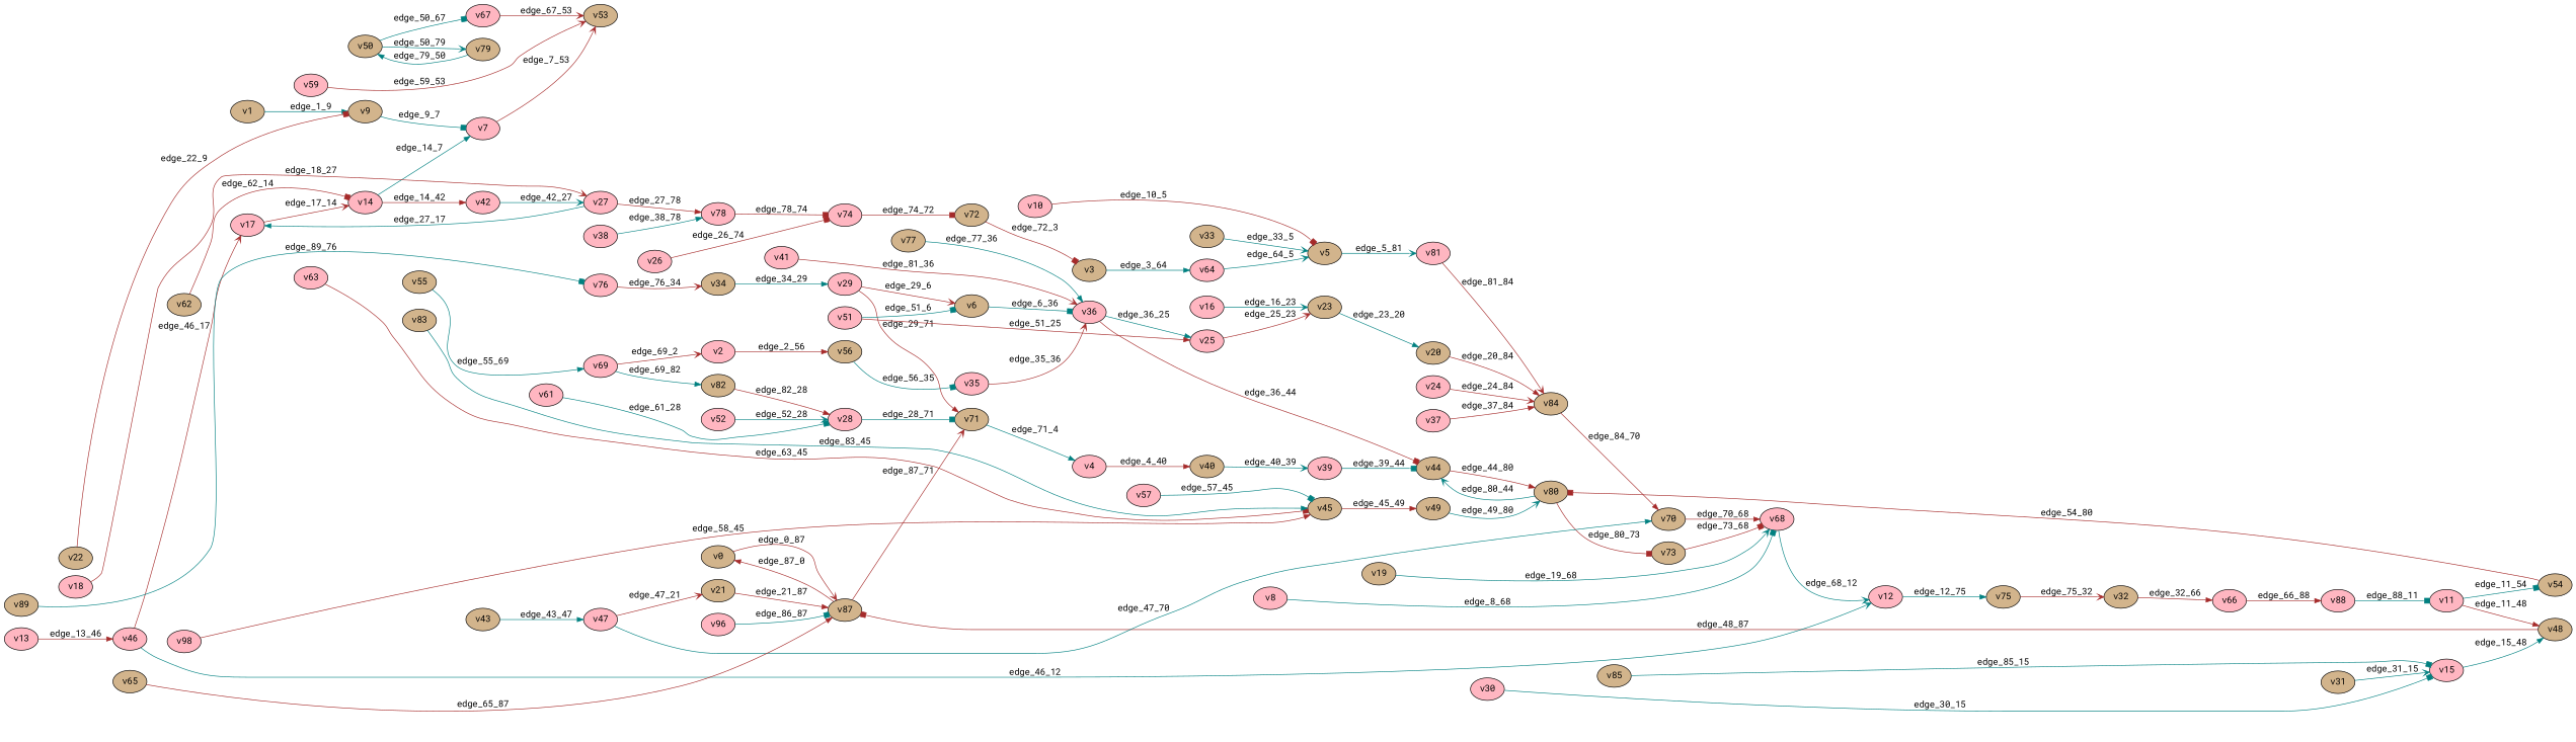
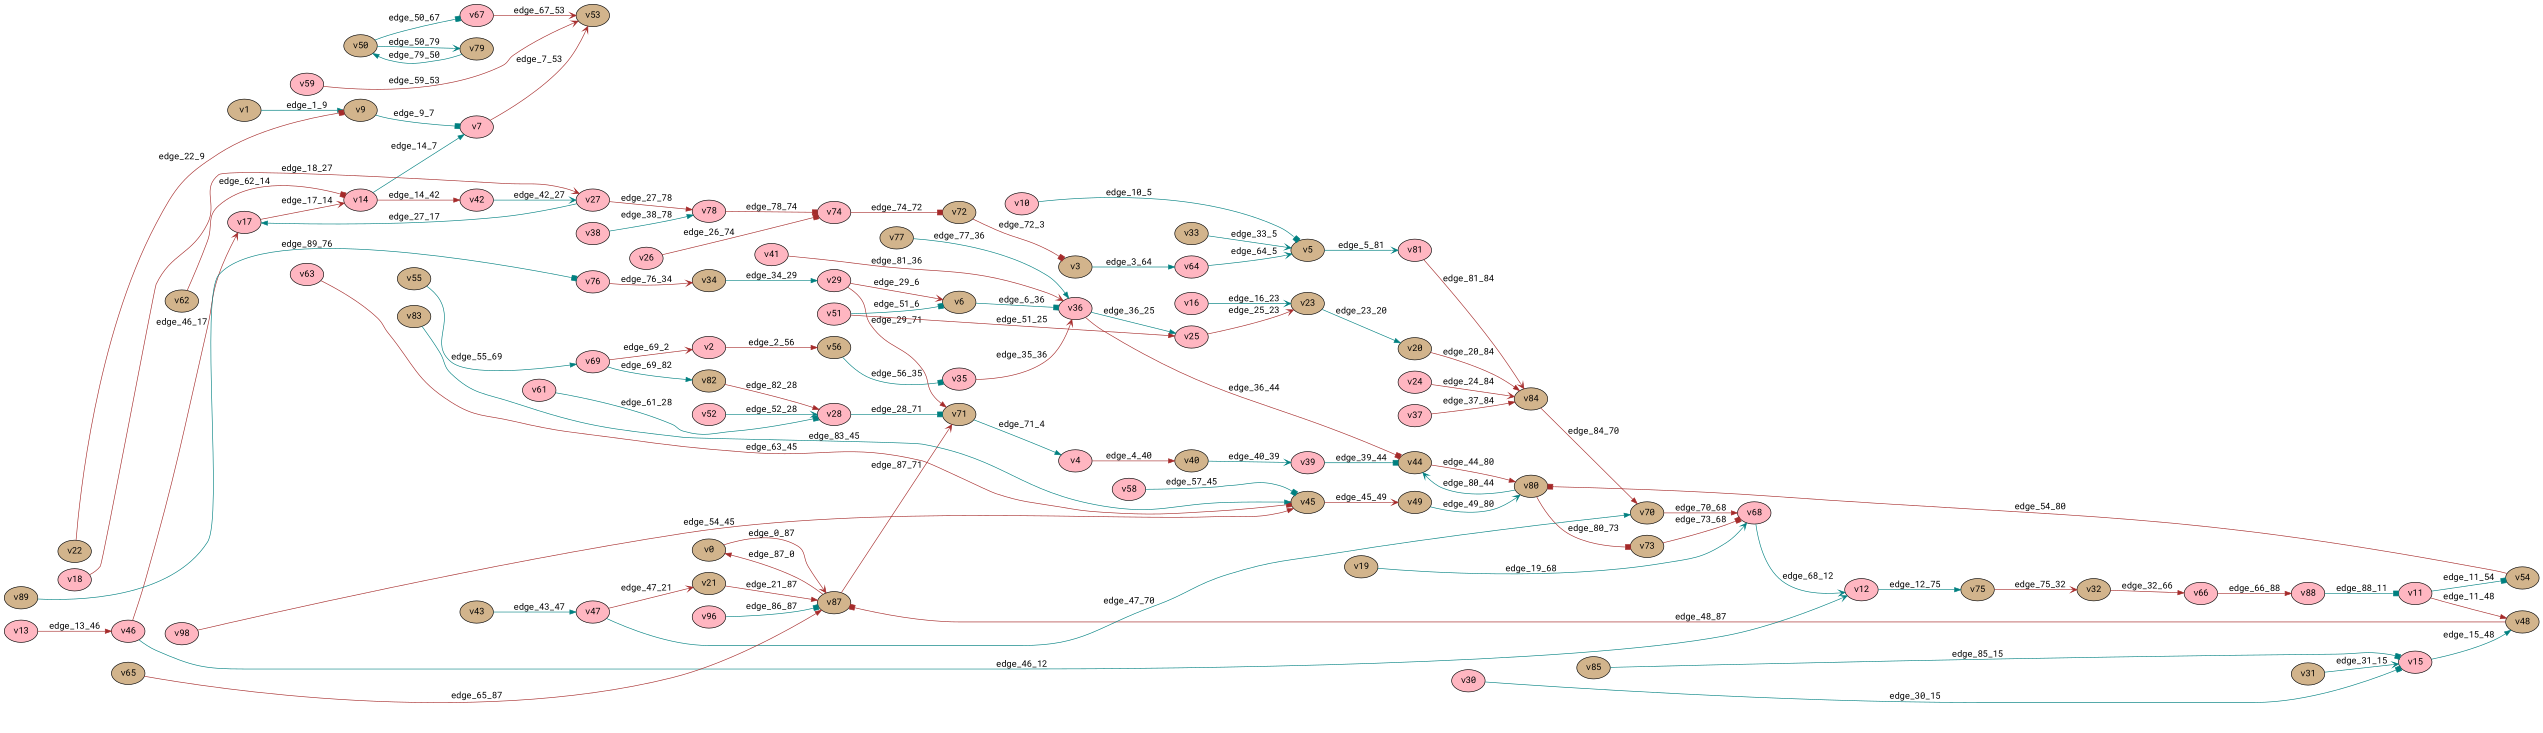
  digraph {
    fontname="Roboto Mono"
    rankdir=LR
    node [fillcolor=lightpink fontname="Roboto Mono" player=-1 style=filled]
    edge [arrowhead=normal color=brown fontname="Roboto Mono"]
    v0 [fillcolor=tan player=0]
    v87 [fillcolor=tan]
    v71 [fillcolor=tan player=1]
    v1 [fillcolor=tan player=1]
    v9 [fillcolor=tan]
    v7 [player=0]
    v56 [fillcolor=tan]
    v2 [player=0]
    v35 [player=1]
    v3 [fillcolor=tan]
    v64 [player=1]
    v5 [fillcolor=tan]
    v4
    v40 [fillcolor=tan player=0]
    v39
    v81 [player=1]
    v84 [fillcolor=tan]
    v6 [fillcolor=tan player=0]
    v36
    v25 [player=1]
    v44 [fillcolor=tan player=1]
    v53 [fillcolor=tan]
-   v8 [player=1]
    v68
    v12 [player=0]
    v10 [player=0]
    v11
    v48 [fillcolor=tan player=0]
    v54 [fillcolor=tan player=0]
    v80 [fillcolor=tan]
    v75 [fillcolor=tan]
    v32 [fillcolor=tan player=1]
    v46
    v13 [player=0]
    v17 [player=0]
    v14
    v42 [player=0]
    v27
    v15
    v16 [player=1]
    v23 [fillcolor=tan]
    v20 [fillcolor=tan player=0]
    v18 [player=1]
    v78 [player=1]
    v19 [fillcolor=tan player=0]
    v70 [fillcolor=tan player=0]
    v21 [fillcolor=tan player=1]
    v22 [fillcolor=tan player=0]
    v24 [player=1]
    v74
    v26 [player=0]
    v72 [fillcolor=tan player=1]
    v28
    v29
    v30 [player=1]
    v31 [fillcolor=tan player=0]
    v66
    v88 [player=0]
    v33 [fillcolor=tan player=1]
    v34 [fillcolor=tan player=1]
    v37 [player=0]
    v38
    v41 [player=1]
    v43 [fillcolor=tan player=1]
    v47
    v73 [fillcolor=tan player=1]
    v45 [fillcolor=tan]
    v49 [fillcolor=tan player=1]
    v50 [fillcolor=tan]
    v67 [player=0]
    v79 [fillcolor=tan player=1]
    v51
    v52 [player=1]
    v55 [fillcolor=tan player=1]
    v69
    v82 [fillcolor=tan player=1]
-   v57 [player=0]
+   v57 [player=0 label=v58]
    n78 [label=v98 player=0]
    v59 [player=1]
    v61 [player=0]
    v62 [fillcolor=tan player=1]
    v63 [player=1]
    v65 [fillcolor=tan player=0]
    v77 [fillcolor=tan player=0]
    v76
    v83 [fillcolor=tan player=0]
    v85 [fillcolor=tan player=1]
    n88 [label=v96 player=0]
    v89 [fillcolor=tan player=0]
    v0 -> v87 [arrowhead=vee discount=0.636585 label=edge_0_87 weight=-6.862324]
    v87 -> v0 [label=edge_87_0 probability=0.475078]
    v87 -> v71 [arrowhead=vee label=edge_87_71 probability=0.524922]
    v71 -> v4 [color=teal discount=0.722561 label=edge_71_4 weight=-1.590181]
    v1 -> v9 [color=teal discount=0.567526 label=edge_1_9 weight=3.377533]
    v9 -> v7 [arrowhead=box color=teal label=edge_9_7 probability=1.000000]
    v7 -> v53 [arrowhead=vee discount=0.705241 label=edge_7_53 weight=-7.164165]
    v56 -> v35 [arrowhead=box color=teal label=edge_56_35 probability=1.000000]
    v2 -> v56 [discount=0.344208 label=edge_2_56 weight=7.561572]
    v35 -> v36 [arrowhead=vee discount=0.753927 label=edge_35_36 weight=-9.654477]
    v3 -> v64 [color=teal label=edge_3_64 probability=1.000000]
    v64 -> v5 [arrowhead=vee color=teal discount=0.257507 label=edge_64_5 weight=1.285762]
    v5 -> v81 [arrowhead=vee color=teal label=edge_5_81 probability=1.000000]
    v4 -> v40 [label=edge_4_40 probability=1.000000]
    v40 -> v39 [arrowhead=vee color=teal discount=0.274264 label=edge_40_39 weight=-2.607847]
    v39 -> v44 [arrowhead=box color=teal label=edge_39_44 probability=1.000000]
    v81 -> v84 [arrowhead=vee discount=0.350064 label=edge_81_84 weight=-6.543280]
    v84 -> v70 [label=edge_84_70 probability=1.000000]
    v6 -> v36 [arrowhead=box color=teal discount=0.376165 label=edge_6_36 weight=-8.136282]
    v36 -> v25 [color=teal label=edge_36_25 probability=0.300061]
    v36 -> v44 [arrowhead=box label=edge_36_44 probability=0.699939]
    v25 -> v23 [arrowhead=vee discount=0.231882 label=edge_25_23 weight=5.407648]
    v44 -> v80 [discount=0.797847 label=edge_44_80 weight=1.365799]
-   v8 -> v68 [arrowhead=box color=teal discount=0.633813 label=edge_8_68 weight=-9.340912]
    v68 -> v12 [arrowhead=vee color=teal label=edge_68_12 probability=1.000000]
    v12 -> v75 [color=teal discount=0.455009 label=edge_12_75 weight=1.020645]
-   v10 -> v5 [arrowhead=box discount=0.186567 label=edge_10_5 weight=-9.821586]
+   v10 -> v5 [arrowhead=box color=teal discount=0.186567 label=edge_10_5 weight=-9.821586]
    v11 -> v48 [label=edge_11_48 probability=0.334280]
    v11 -> v54 [arrowhead=box color=teal label=edge_11_54 probability=0.665720]
    v48 -> v87 [arrowhead=box discount=0.696509 label=edge_48_87 weight=3.605785]
    v54 -> v80 [arrowhead=box discount=0.129577 label=edge_54_80 weight=-1.242045]
    v80 -> v44 [arrowhead=vee color=teal label=edge_80_44 probability=0.350269]
    v80 -> v73 [arrowhead=box label=edge_80_73 probability=0.649731]
    v75 -> v32 [arrowhead=vee label=edge_75_32 probability=1.000000]
    v32 -> v66 [discount=0.714995 label=edge_32_66 weight=-8.306507]
    v46 -> v12 [arrowhead=vee color=teal label=edge_46_12 probability=0.379717]
    v46 -> v17 [arrowhead=vee label=edge_46_17 probability=0.620283]
    v13 -> v46 [discount=0.839442 label=edge_13_46 weight=3.265044]
    v17 -> v14 [arrowhead=vee discount=0.468098 label=edge_17_14 weight=3.362791]
    v14 -> v7 [color=teal label=edge_14_7 probability=0.374229]
    v14 -> v42 [label=edge_14_42 probability=0.625771]
    v42 -> v27 [arrowhead=vee color=teal discount=0.535039 label=edge_42_27 weight=8.489453]
    v27 -> v17 [color=teal label=edge_27_17 probability=0.457401]
    v27 -> v78 [label=edge_27_78 probability=0.542599]
    v15 -> v48 [color=teal label=edge_15_48 probability=1.000000]
    v16 -> v23 [arrowhead=vee color=teal discount=0.394231 label=edge_16_23 weight=8.315718]
    v23 -> v20 [color=teal label=edge_23_20 probability=1.000000]
    v20 -> v84 [discount=0.805637 label=edge_20_84 weight=5.209636]
    v18 -> v27 [arrowhead=vee discount=0.712399 label=edge_18_27 weight=-9.814614]
    v78 -> v74 [arrowhead=box discount=0.516645 label=edge_78_74 weight=0.418526]
    v19 -> v68 [arrowhead=vee color=teal discount=0.850805 label=edge_19_68 weight=-5.297217]
    v70 -> v68 [discount=0.160770 label=edge_70_68 weight=7.293672]
    v21 -> v87 [discount=0.253803 label=edge_21_87 weight=4.827646]
    v22 -> v9 [arrowhead=box discount=0.552941 label=edge_22_9 weight=-5.318928]
    v24 -> v84 [arrowhead=vee discount=0.728972 label=edge_24_84 weight=3.791307]
    v74 -> v72 [arrowhead=box label=edge_74_72 probability=0.402596]
    v26 -> v74 [arrowhead=box discount=0.808159 label=edge_26_74 weight=-2.164275]
    v72 -> v3 [arrowhead=box discount=0.825868 label=edge_72_3 weight=-5.275210]
    v28 -> v71 [arrowhead=box color=teal label=edge_28_71 probability=1.000000]
    v29 -> v71 [label=edge_29_71 probability=0.486013]
    v29 -> v6 [arrowhead=vee label=edge_29_6 probability=0.513987]
    v30 -> v15 [arrowhead=box color=teal discount=0.557114 label=edge_30_15 weight=-1.382864]
    v31 -> v15 [arrowhead=vee color=teal discount=0.260361 label=edge_31_15 weight=1.430332]
    v66 -> v88 [label=edge_66_88 probability=1.000000]
    v88 -> v11 [arrowhead=box color=teal discount=0.648603 label=edge_88_11 weight=0.022653]
    v33 -> v5 [arrowhead=vee color=teal discount=0.610499 label=edge_33_5 weight=1.563329]
    v34 -> v29 [color=teal discount=0.798275 label=edge_34_29 weight=9.051158]
    v37 -> v84 [discount=0.452561 label=edge_37_84 weight=7.449780]
    v38 -> v78 [color=teal label=edge_38_78 probability=1.000000]
    v41 -> v36 [arrowhead=vee discount=0.850090 label=edge_81_36 weight=-3.018540]
    v43 -> v47 [color=teal discount=0.830634 label=edge_43_47 weight=8.479346]
    v47 -> v70 [color=teal label=edge_47_70 probability=0.421315]
    v47 -> v21 [arrowhead=vee label=edge_47_21 probability=0.578685]
    v73 -> v68 [arrowhead=box discount=0.637860 label=edge_73_68 weight=0.839193]
-   v45 -> v49 [label=edge_45_49 probability=1.000000]
+   v45 -> v49 [arrowhead=vee label=edge_45_49 probability=1.000000]
    v49 -> v80 [arrowhead=vee color=teal discount=0.235809 label=edge_49_80 weight=-5.649643]
    v50 -> v67 [arrowhead=box color=teal label=edge_50_67 probability=0.459504]
    v50 -> v79 [arrowhead=vee color=teal label=edge_50_79 probability=0.540496]
    v67 -> v53 [arrowhead=vee discount=0.813036 label=edge_67_53 weight=2.552085]
    v79 -> v50 [color=teal discount=0.100688 label=edge_79_50 weight=-3.496424]
    v51 -> v6 [arrowhead=box color=teal label=edge_51_6 probability=0.610711]
    v51 -> v25 [label=edge_51_25 probability=0.389289]
    v52 -> v28 [arrowhead=vee color=teal discount=0.676350 label=edge_52_28 weight=3.885460]
    v55 -> v69 [color=teal discount=0.232557 label=edge_55_69 weight=-2.578252]
    v69 -> v2 [arrowhead=vee label=edge_69_2 probability=0.638565]
    v69 -> v82 [color=teal label=edge_69_82 probability=0.361435]
    v82 -> v28 [discount=0.841872 label=edge_82_28 weight=0.947609]
    v57 -> v45 [arrowhead=box color=teal discount=0.578002 label=edge_57_45 weight=-8.669345]
-   n78 -> v45 [discount=0.658826 label=edge_58_45 weight=-5.837262]
+   n78 -> v45 [discount=0.658826 label=edge_54_45 weight=-5.837262]
    v59 -> v53 [arrowhead=vee discount=0.405432 label=edge_59_53 weight=0.384813]
    v61 -> v28 [arrowhead=box color=teal discount=0.894646 label=edge_61_28 weight=-3.176927]
    v62 -> v14 [arrowhead=box discount=0.886683 label=edge_62_14 weight=-6.366406]
    v63 -> v45 [arrowhead=box discount=0.848274 label=edge_63_45 weight=-2.019845]
    v65 -> v87 [discount=0.740529 label=edge_65_87 weight=-3.646905]
    v77 -> v36 [color=teal discount=0.471833 label=edge_77_36 weight=-7.022341]
    v76 -> v34 [arrowhead=vee label=edge_76_34 probability=1.000000]
    v83 -> v45 [color=teal discount=0.801137 label=edge_83_45 weight=-0.013971]
    v85 -> v15 [arrowhead=box color=teal discount=0.289149 label=edge_85_15 weight=-8.752375]
    n88 -> v87 [arrowhead=box color=teal discount=0.237565 label=edge_86_87 weight=3.281962]
    v89 -> v76 [arrowhead=box color=teal discount=0.386849 label=edge_89_76 weight=-5.899016]
  }
